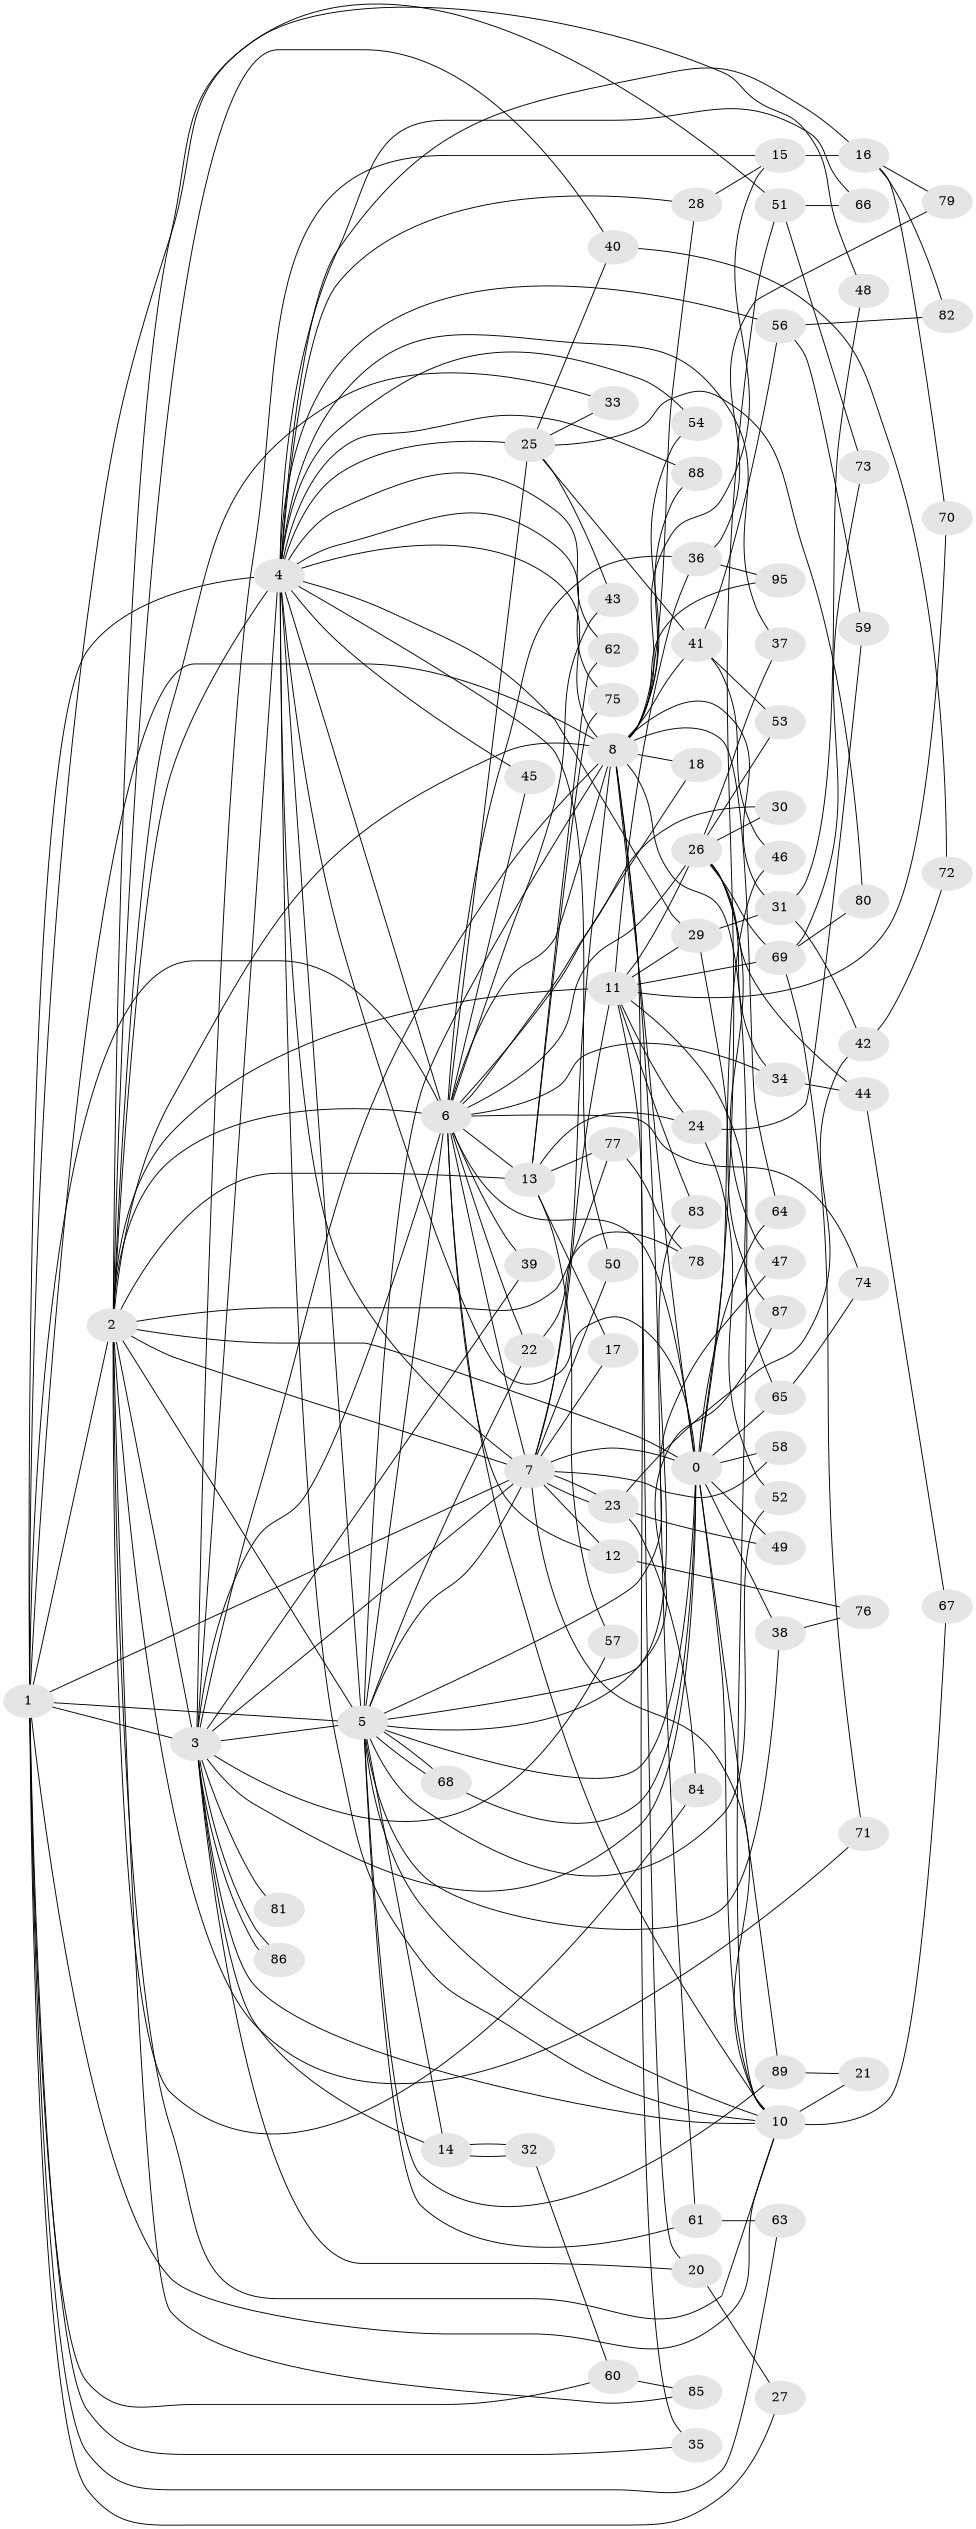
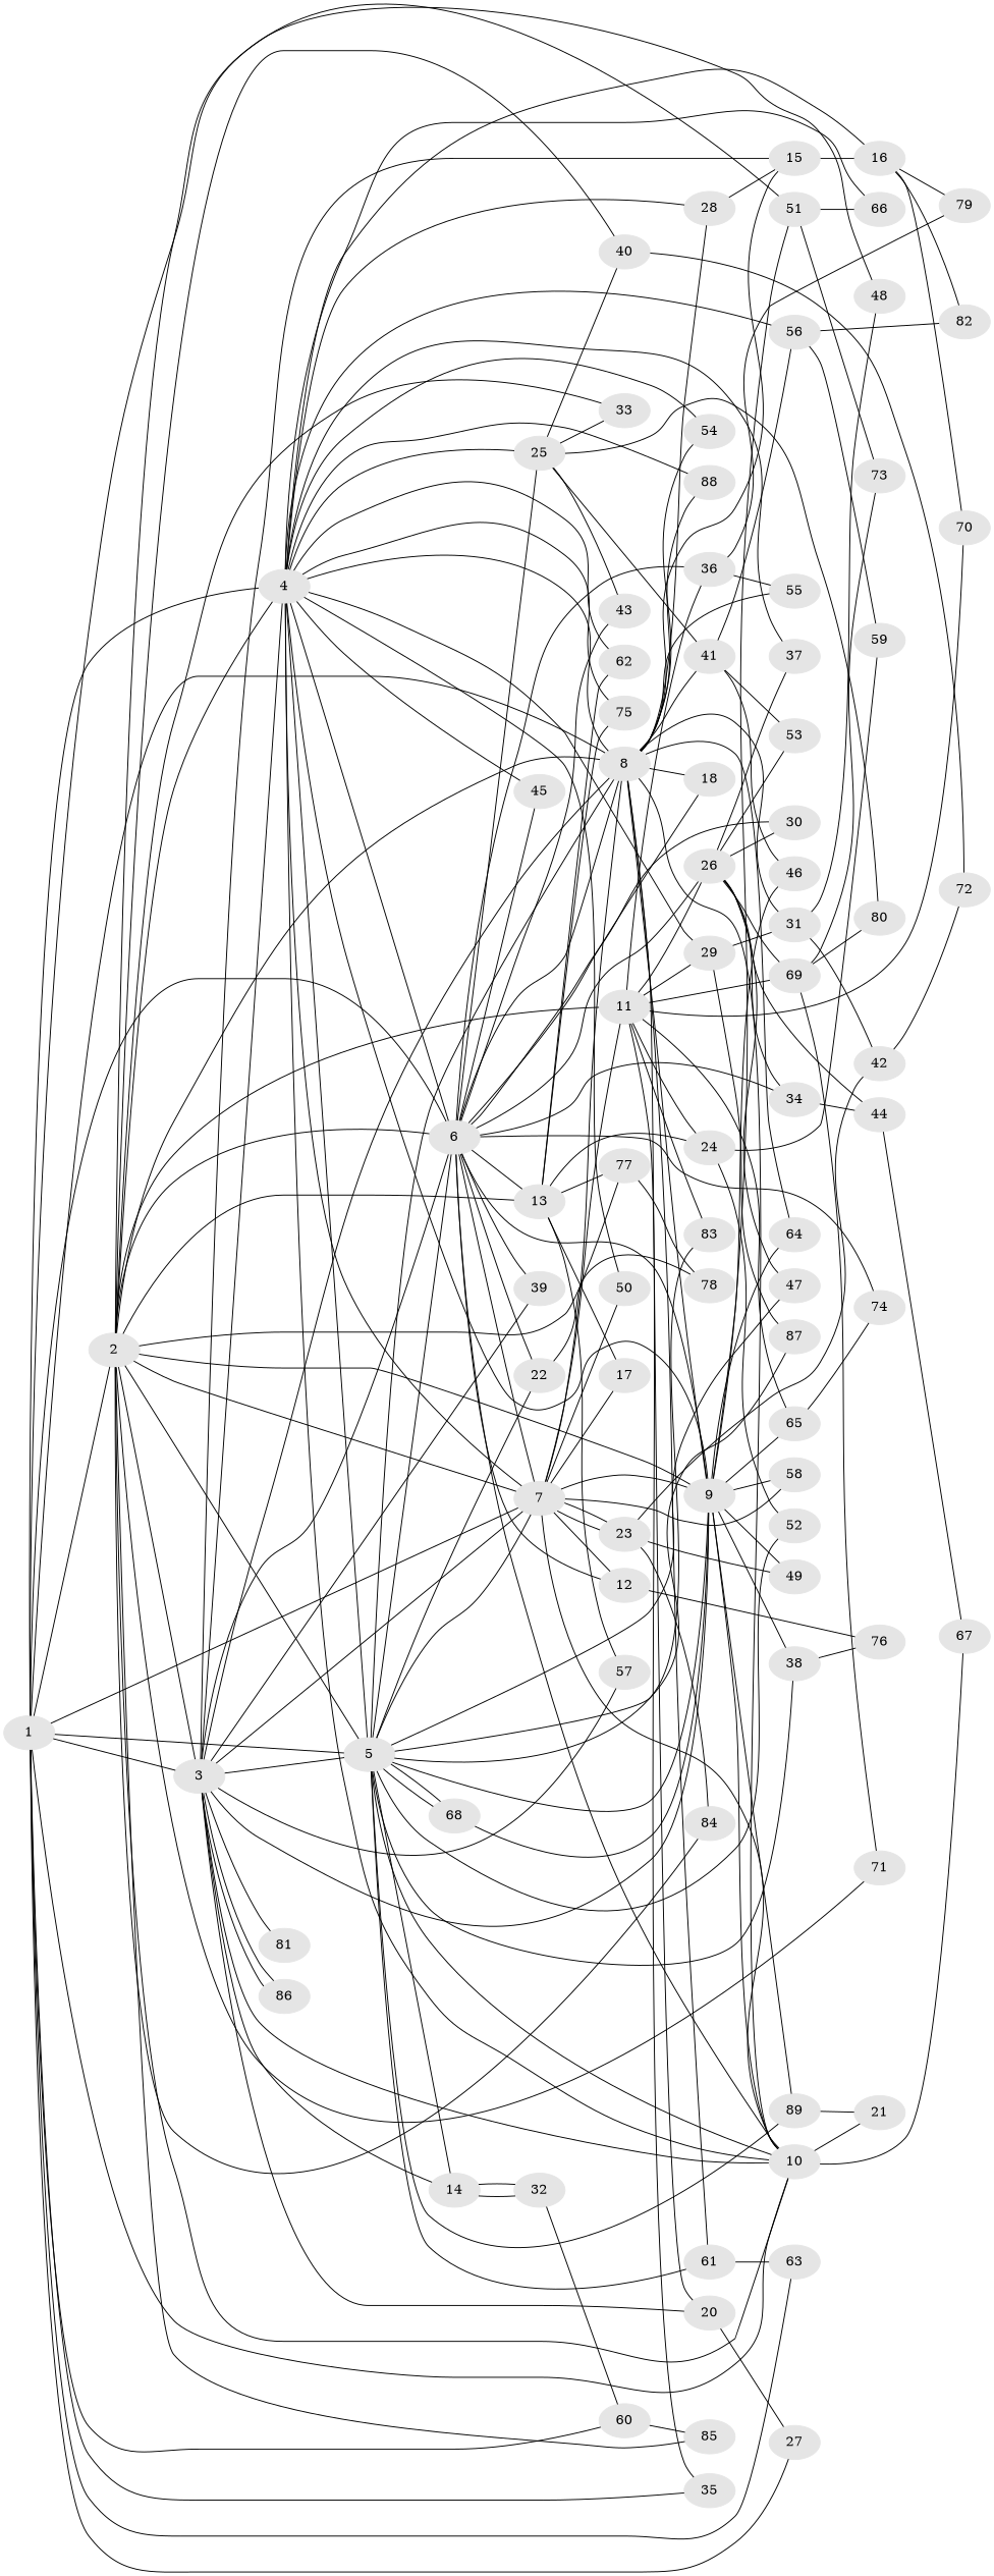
  graph {
    rankdir=LR
    node [color=gray90 style=filled]
    1
    2
    3
    4
    5
    6
    7
    8
    10
    27
    35
    51
    60
    63
-   9 [label=0]
+   9
    11
    13
    33
    40
    48
    71
    77
    84
    85
    14
    15
    20
    39
    57
    81
    86
    16
    25
    28
    29
    37
    45
    50
    54
    56
    62
    66
    75
    88
    n45 [label=89]
    22
    38
    47
    52
    61
    68
    83
    87
    12
    18
    26
    30
    34
    36
    43
    74
    17
    23
    58
    31
    41
-   55 [label=95]
+   55
    64
    46
    49
    65
    21
    67
    73
    24
    69
    70
    72
    78
    32
    79
    82
    80
    59
    76
    44
    53
    42
    1 -- 2
    1 -- 3
    1 -- 4
    1 -- 5
    1 -- 6
    1 -- 7
    1 -- 8
    1 -- 10
    1 -- 27
    1 -- 35
    1 -- 51
    1 -- 60
    1 -- 63
    2 -- 3
    2 -- 4
    2 -- 5
    2 -- 6
    2 -- 7
    2 -- 8
    2 -- 10
    2 -- 9
    2 -- 11
    2 -- 13
    2 -- 33
    2 -- 40
    2 -- 48
    2 -- 71
    2 -- 77
    2 -- 84
    2 -- 85
    3 -- 4
    3 -- 5
    3 -- 6
    3 -- 7
    3 -- 8
    3 -- 10
    3 -- 9
    3 -- 14
    3 -- 15
    3 -- 20
    3 -- 39
    3 -- 57
    3 -- 81
    3 -- 86
    3 -- 86
    4 -- 5
    4 -- 6
    4 -- 7
    4 -- 8
    4 -- 10
    4 -- 9
    4 -- 16
    4 -- 25
    4 -- 28
    4 -- 29
    4 -- 37
    4 -- 45
    4 -- 50
    4 -- 54
    4 -- 56
    4 -- 62
    4 -- 66
    4 -- 75
    4 -- 88
    5 -- 6
    5 -- 7
    5 -- 8
    5 -- 10
    5 -- 9
    5 -- 14
    5 -- n45
    5 -- 22
    5 -- 38
    5 -- 47
    5 -- 52
    5 -- 61
    5 -- 68
    5 -- 68
    5 -- 83
    5 -- 87
    6 -- 7
    6 -- 8
    6 -- 10
    6 -- 9
    6 -- 13
    6 -- 39
    6 -- 25
    6 -- 45
    6 -- 22
    6 -- 12
    6 -- 18
    6 -- 26
    6 -- 30
    6 -- 34
    6 -- 36
    6 -- 43
    6 -- 74
    7 -- 8
    7 -- 10
    7 -- 9
    7 -- 11
    7 -- 50
    7 -- 12
    7 -- 17
    7 -- 23
    7 -- 23
    7 -- 58
    8 -- 10
    8 -- 9
    8 -- 15
    8 -- 20
    8 -- 28
    8 -- 54
    8 -- 88
    8 -- 61
    8 -- 18
    8 -- 31
    8 -- 41
    8 -- 55
    8 -- 64
    10 -- 21
    10 -- 67
    51 -- 66
    51 -- 73
    60 -- 85
    9 -- 10
    9 -- 51
    9 -- n45
    9 -- 38
    9 -- 58
    9 -- 64
    9 -- 46
    9 -- 49
    9 -- 65
    11 -- 35
    11 -- 29
    11 -- 83
    11 -- 26
    11 -- 36
    11 -- 65
    11 -- 24
    11 -- 69
    11 -- 70
    13 -- 77
    13 -- 57
    13 -- 62
    13 -- 75
    13 -- 17
    13 -- 24
    40 -- 72
    77 -- 78
    14 -- 32
    14 -- 32
    15 -- 16
    20 -- 27
    16 -- 70
    16 -- 79
    16 -- 82
    25 -- 33
    25 -- 40
    25 -- 43
    25 -- 41
    25 -- 80
    28 -- 15
    29 -- 87
    29 -- 31
    56 -- 82
    56 -- 59
    n45 -- 21
    22 -- 78
    38 -- 76
    61 -- 63
    68 -- 9
    12 -- 76
    26 -- 37
    26 -- 47
    26 -- 30
    26 -- 34
    26 -- 69
    26 -- 44
    26 -- 53
    34 -- 44
    36 -- 55
    36 -- 79
    23 -- 84
    23 -- 49
    23 -- 42
    31 -- 48
    31 -- 42
    41 -- 56
    41 -- 46
    41 -- 53
    65 -- 74
    24 -- 52
    24 -- 59
    69 -- 71
    69 -- 73
    69 -- 80
    32 -- 60
    44 -- 67
    42 -- 72
  }
